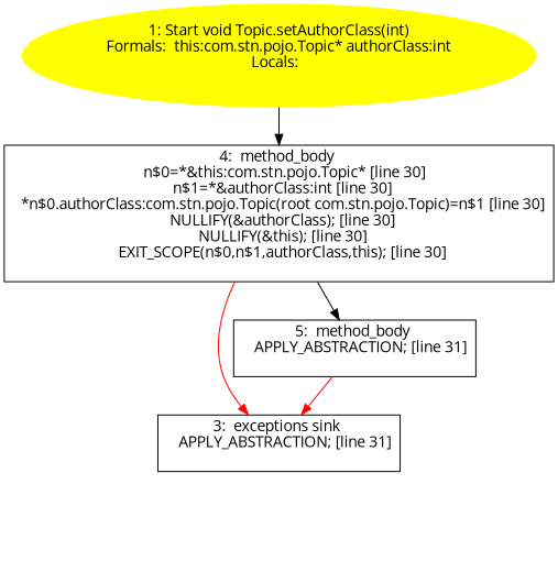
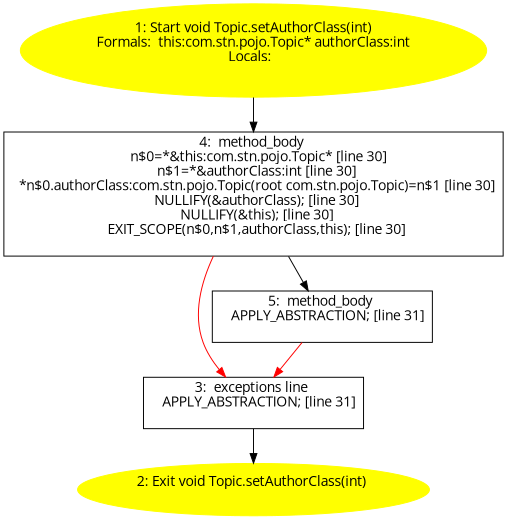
  digraph {
    fontname="Open Sans"
    node [fontname="Open Sans" shape=box]
    edge [fontname="Open Sans"]
    n1 [color=yellow label="1: Start void Topic.setAuthorClass(int)\nFormals:  this:com.stn.pojo.Topic* authorClass:int\nLocals:  \n  " style=filled shape=""]
    n2 [label="4:  method_body \n   n$0=*&this:com.stn.pojo.Topic* [line 30]\n  n$1=*&authorClass:int [line 30]\n  *n$0.authorClass:com.stn.pojo.Topic(root com.stn.pojo.Topic)=n$1 [line 30]\n  NULLIFY(&authorClass); [line 30]\n  NULLIFY(&this); [line 30]\n  EXIT_SCOPE(n$0,n$1,authorClass,this); [line 30]\n "]
-   n3 [label="3:  exceptions sink \n   APPLY_ABSTRACTION; [line 31]\n "]
+   n3 [label="3:  exceptions line \n   APPLY_ABSTRACTION; [line 31]\n "]
    n4 [label="5:  method_body \n   APPLY_ABSTRACTION; [line 31]\n "]
+   n5 [color=yellow label="2: Exit void Topic.setAuthorClass(int) \n  " style=filled shape=""]
    n1 -> n2
    n2 -> n3 [color=red]
    n2 -> n4
+   n3 -> n5
    n4 -> n3 [color=red]
  }
